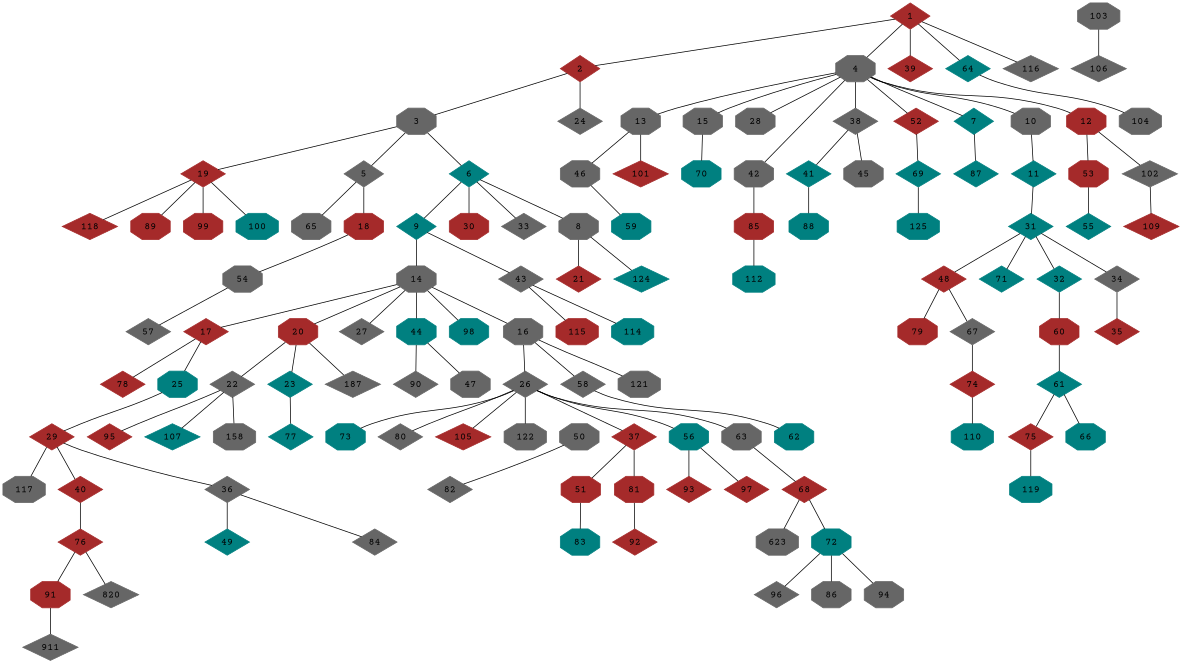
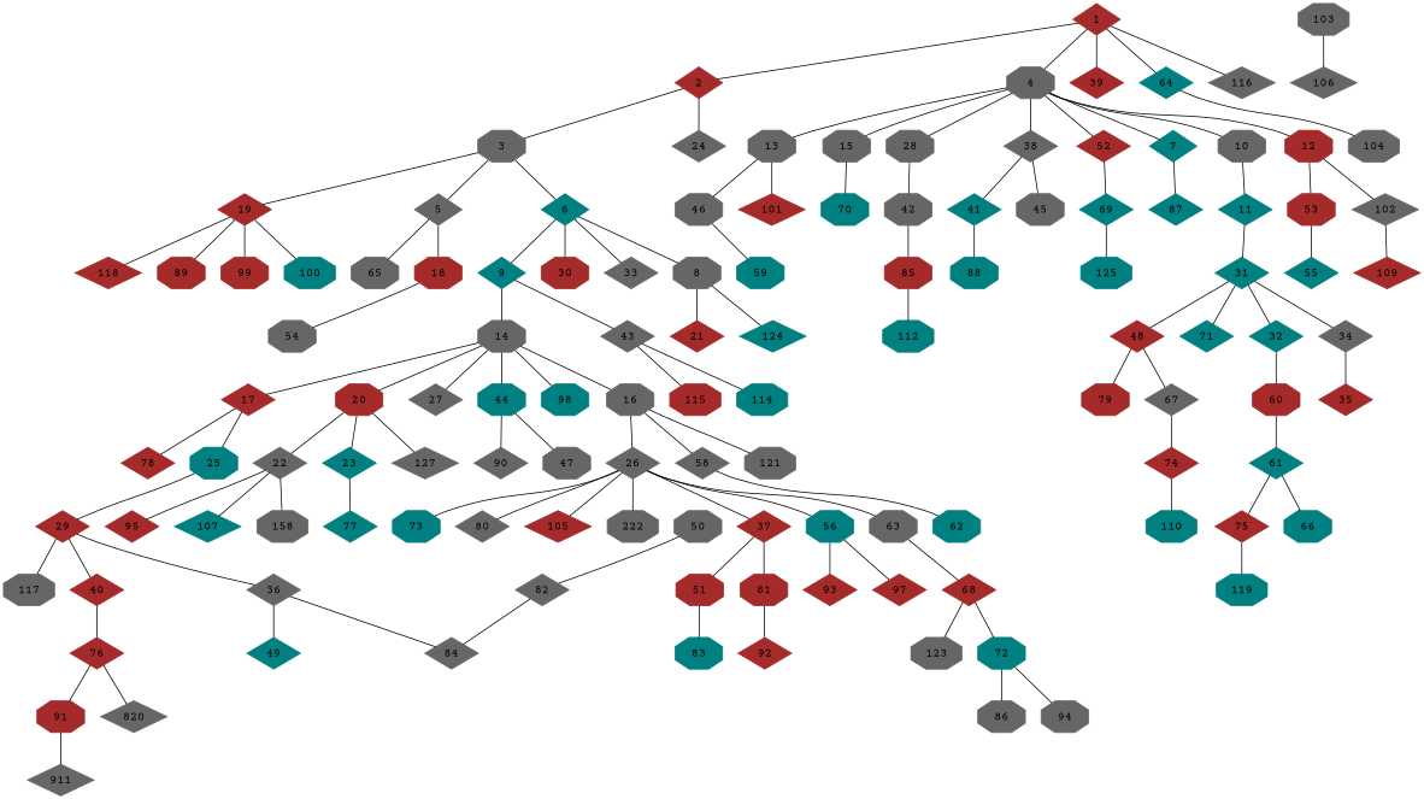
  graph {
    fontname="Courier Prime"
    node [color=gray40 fontname="Courier Prime" shape=diamond style=filled]
    edge [fontname="Courier Prime"]
    1 [color=brown]
    2 [color=brown]
    4 [shape=octagon]
    39 [color=brown]
    64 [color=teal]
    116
    3 [shape=octagon]
    24
    7 [color=teal]
    10 [shape=octagon]
    12 [color=brown shape=octagon]
    13 [shape=octagon]
    15 [shape=octagon]
    28 [shape=octagon]
    38
    42 [shape=octagon]
    52 [color=brown]
    104 [shape=octagon]
    5
    6 [color=teal]
    19 [color=brown]
    18 [color=brown shape=octagon]
    65 [shape=octagon]
    8 [shape=octagon]
    9 [color=teal]
    30 [color=brown shape=octagon]
    33
    89 [color=brown shape=octagon]
    99 [color=brown shape=octagon]
    100 [color=teal shape=octagon]
    118 [color=brown]
    87 [color=teal]
    11 [color=teal]
    53 [color=brown shape=octagon]
    102
    46 [shape=octagon]
    101 [color=brown]
    70 [color=teal shape=octagon]
    41 [color=teal]
    45 [shape=octagon]
    85 [color=brown shape=octagon]
    69 [color=teal]
    54 [shape=octagon]
    103 [shape=octagon]
    106
    21 [color=brown]
    124 [color=teal]
    14 [shape=octagon]
    43
    16 [shape=octagon]
    17 [color=brown]
    20 [color=brown shape=octagon]
    27
    44 [color=teal shape=octagon]
    98 [color=teal shape=octagon]
    114 [color=teal shape=octagon]
    115 [color=brown shape=octagon]
    31 [color=teal]
    32 [color=teal]
    34
    48 [color=brown]
    71 [color=teal]
    55 [color=teal]
    109 [color=brown]
    59 [color=teal shape=octagon]
    26
    58
    121 [shape=octagon]
    25 [color=teal shape=octagon]
    78 [color=brown]
    22
    23 [color=teal]
-   127 [label=187]
+   127
    47 [shape=octagon]
    90
    37 [color=brown]
    56 [color=teal shape=octagon]
    63 [shape=octagon]
    73 [color=teal shape=octagon]
    80
    105 [color=brown]
-   122 [shape=octagon]
+   122 [shape=octagon label=222]
    62 [color=teal shape=octagon]
    29 [color=brown]
-   57
    95 [color=brown]
    107 [color=teal]
    n88 [label=158 shape=octagon]
    77 [color=teal]
    36
    40 [color=brown]
    117 [shape=octagon]
    51 [color=brown shape=octagon]
    81 [color=brown shape=octagon]
    93 [color=brown]
    97 [color=brown]
    68 [color=brown]
    49 [color=teal]
    84
    76 [color=brown]
    60 [color=brown shape=octagon]
    35 [color=brown]
    67
    79 [color=brown shape=octagon]
    61 [color=teal]
    50 [shape=octagon]
    82
    83 [color=teal shape=octagon]
    92 [color=brown]
    88 [color=teal shape=octagon]
    91 [color=brown shape=octagon]
    n112 [label=820]
    112 [color=teal shape=octagon]
    74 [color=brown]
    125 [color=teal shape=octagon]
    66 [color=teal shape=octagon]
    75 [color=brown]
    119 [color=teal shape=octagon]
    72 [color=teal shape=octagon]
-   123 [shape=octagon label=623]
+   123 [shape=octagon]
    110 [color=teal shape=octagon]
    86 [shape=octagon]
    94 [shape=octagon]
-   96
    n125 [label=911]
    1 -- 2
    1 -- 4
    1 -- 39
    1 -- 64
    1 -- 116
    2 -- 3
    2 -- 24
    4 -- 7
    4 -- 10
    4 -- 12
    4 -- 13
    4 -- 15
    4 -- 28
    4 -- 38
-   4 -- 42
+   28 -- 42
    4 -- 52
    64 -- 104
    3 -- 5
    3 -- 6
    3 -- 19
    7 -- 87
    10 -- 11
    12 -- 53
    12 -- 102
    13 -- 46
    13 -- 101
    15 -- 70
    38 -- 41
    38 -- 45
    42 -- 85
    52 -- 69
    5 -- 18
    5 -- 65
    6 -- 8
    6 -- 9
    6 -- 30
    6 -- 33
    19 -- 89
    19 -- 99
    19 -- 100
    19 -- 118
    18 -- 54
    8 -- 21
    8 -- 124
    9 -- 14
    9 -- 43
    11 -- 31
    53 -- 55
    102 -- 109
    46 -- 59
    41 -- 88
    85 -- 112
    69 -- 125
-   54 -- 57
    103 -- 106
    14 -- 16
    14 -- 17
    14 -- 20
    14 -- 27
    14 -- 44
    14 -- 98
    43 -- 114
    43 -- 115
    16 -- 26
    16 -- 58
    16 -- 121
    17 -- 25
    17 -- 78
    20 -- 22
    20 -- 23
    20 -- 127
    44 -- 47
    44 -- 90
    31 -- 32
    31 -- 34
    31 -- 48
    31 -- 71
    32 -- 60
    34 -- 35
    48 -- 67
    48 -- 79
    26 -- 37
    26 -- 56
    26 -- 63
    26 -- 73
    26 -- 80
    26 -- 105
    26 -- 122
    58 -- 62
    25 -- 29
    22 -- 95
    22 -- 107
    22 -- n88
    23 -- 77
    37 -- 51
    37 -- 81
    56 -- 93
    56 -- 97
    63 -- 68
    29 -- 36
    29 -- 40
    29 -- 117
    36 -- 49
    36 -- 84
    40 -- 76
    51 -- 83
    81 -- 92
    68 -- 72
    68 -- 123
    76 -- 91
    76 -- n112
    60 -- 61
    67 -- 74
    61 -- 66
    61 -- 75
    50 -- 82
+   82 -- 84
    91 -- n125
    74 -- 110
    75 -- 119
    72 -- 86
    72 -- 94
-   72 -- 96
  }
